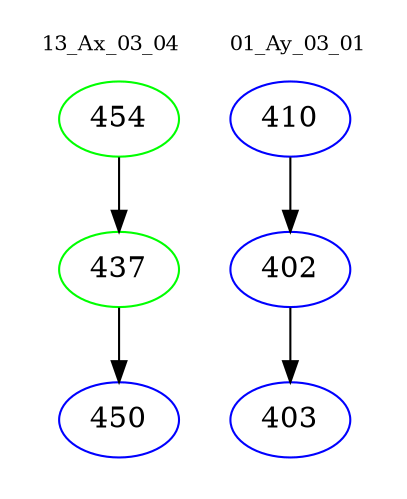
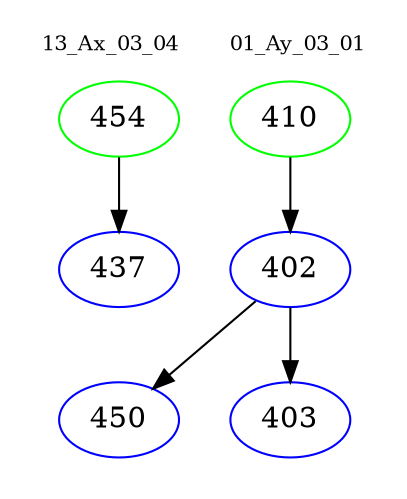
  digraph {
    node [color=blue]
    edge [color=black]
    n1 [color=green label=454]
-   n2 [color=green label=437]
+   n2 [label=437]
    n3 [label=450]
-   n4 [label=410]
+   n4 [color=green label=410]
    n5 [label=402]
    n6 [label=403]
    subgraph cluster_1 {
      color=white
      fontsize=10
      label="13_Ax_03_04"
      n1
      n2
      n3
    }
    subgraph cluster_2 {
      color=white
      fontsize=10
      label="01_Ay_03_01"
      n4
      n5
      n6
    }
    n1 -> n2
-   n2 -> n3
+   n5 -> n3
    n4 -> n5
    n5 -> n6
  }
